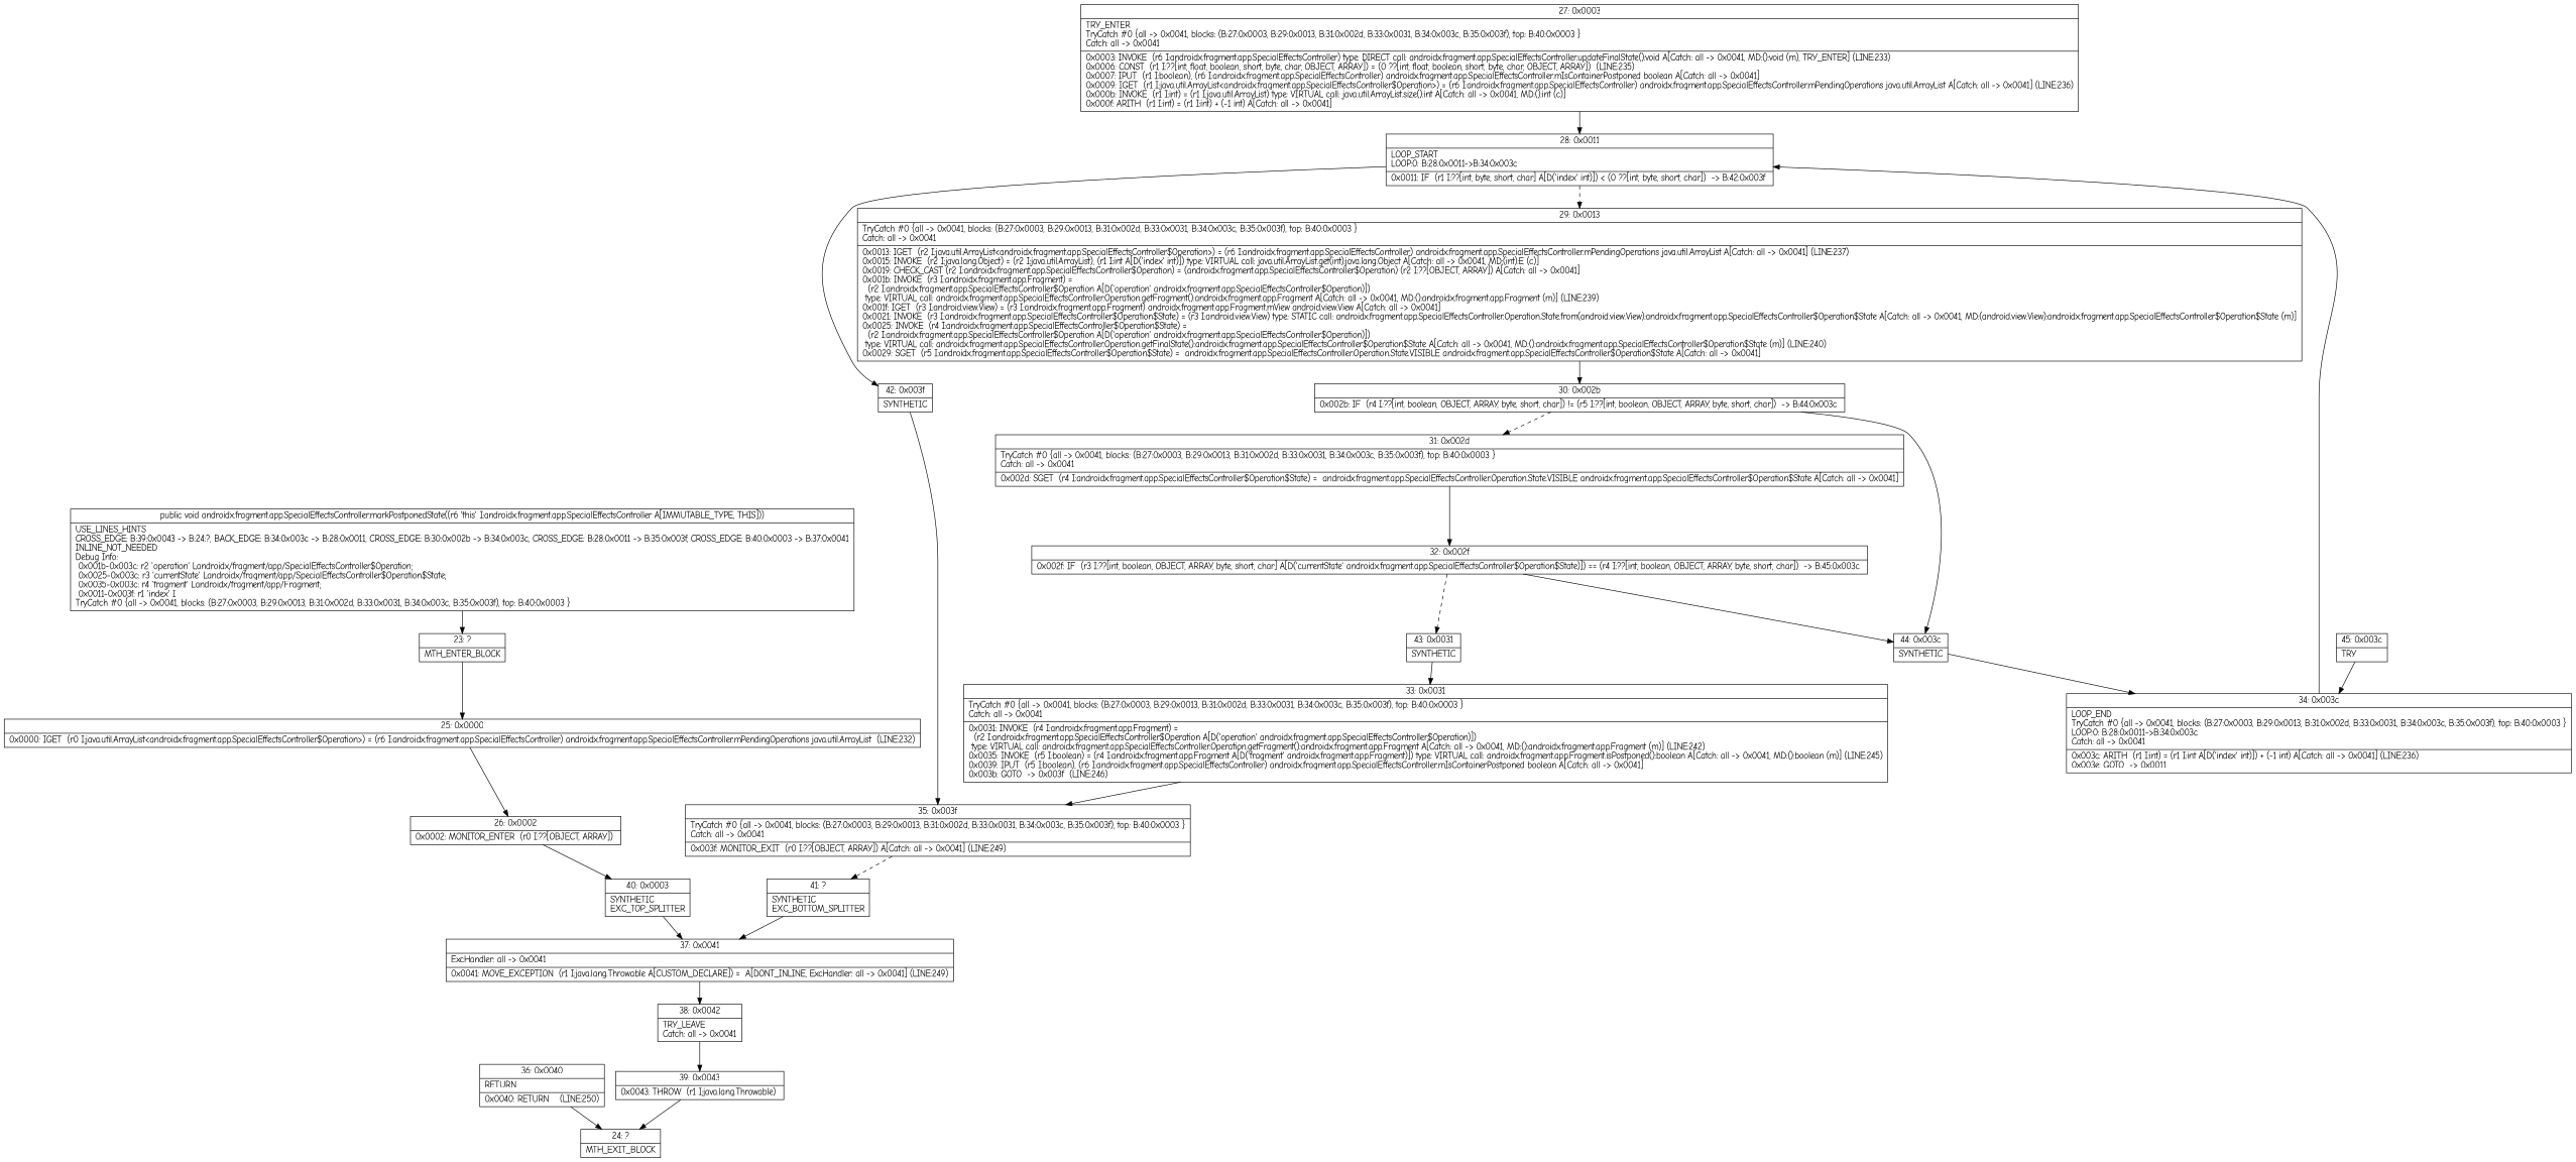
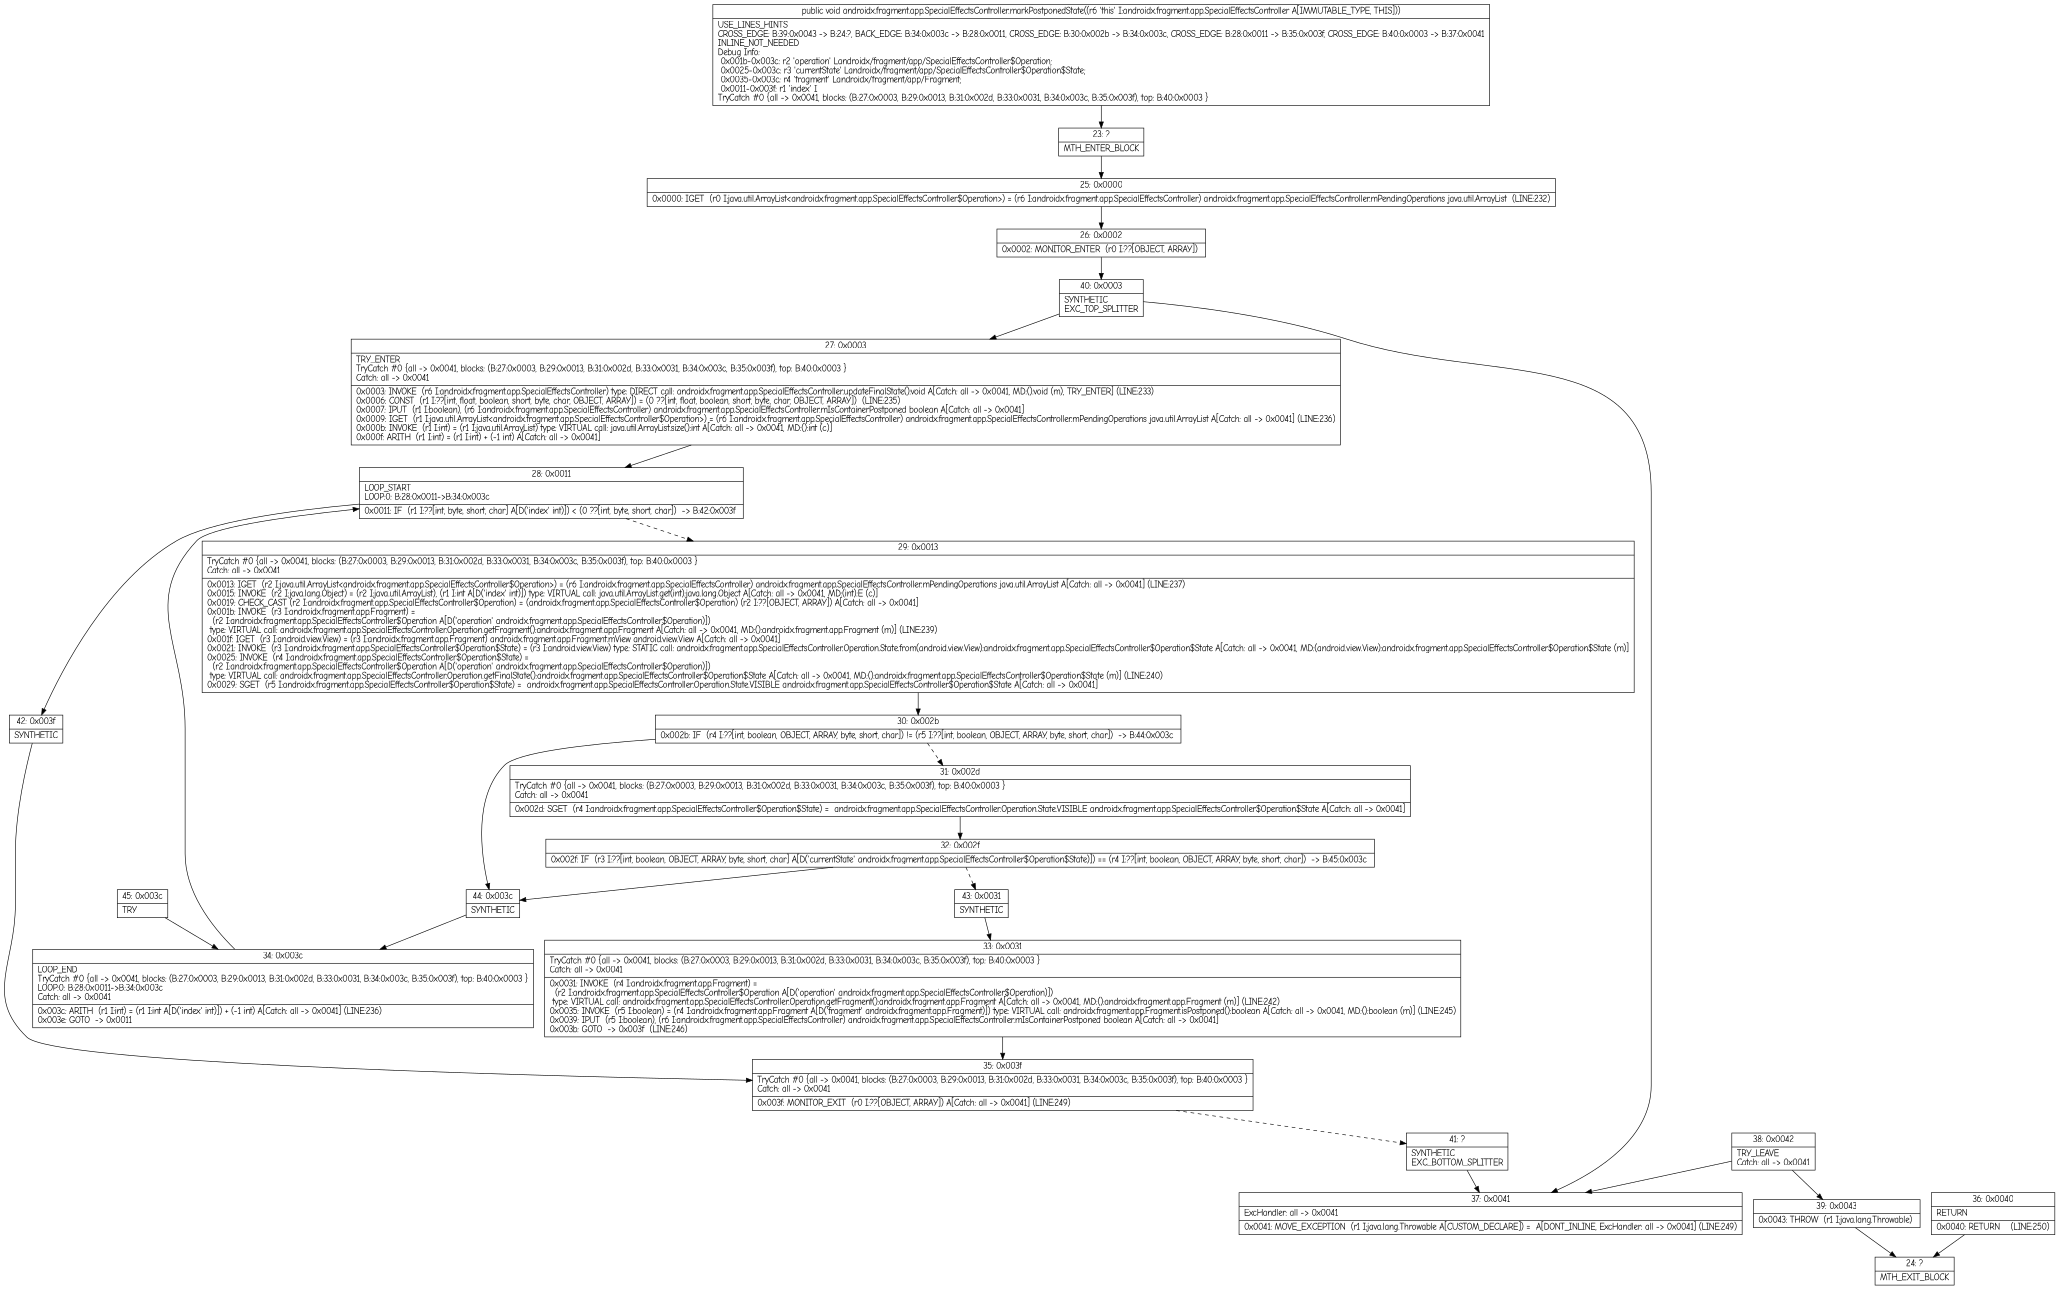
  digraph {
    fontname="Comic Neue"
    node [fontname="Comic Neue" shape=record]
    edge [fontname="Comic Neue"]
    n1 [label="{23\:\ ?|MTH_ENTER_BLOCK\l}"]
    n2 [label="{25\:\ 0x0000|0x0000: IGET  (r0 I:java.util.ArrayList\<androidx.fragment.app.SpecialEffectsController$Operation\>) = (r6 I:androidx.fragment.app.SpecialEffectsController) androidx.fragment.app.SpecialEffectsController.mPendingOperations java.util.ArrayList  (LINE:232)\l}"]
    n3 [label="{26\:\ 0x0002|0x0002: MONITOR_ENTER  (r0 I:??[OBJECT, ARRAY]) \l}"]
    n4 [label="{40\:\ 0x0003|SYNTHETIC\lEXC_TOP_SPLITTER\l}"]
    n5 [label="{27\:\ 0x0003|TRY_ENTER\lTryCatch #0 \{all \-\> 0x0041, blocks: (B:27:0x0003, B:29:0x0013, B:31:0x002d, B:33:0x0031, B:34:0x003c, B:35:0x003f), top: B:40:0x0003 \}\lCatch: all \-\> 0x0041\l|0x0003: INVOKE  (r6 I:androidx.fragment.app.SpecialEffectsController) type: DIRECT call: androidx.fragment.app.SpecialEffectsController.updateFinalState():void A[Catch: all \-\> 0x0041, MD:():void (m), TRY_ENTER] (LINE:233)\l0x0006: CONST  (r1 I:??[int, float, boolean, short, byte, char, OBJECT, ARRAY]) = (0 ??[int, float, boolean, short, byte, char, OBJECT, ARRAY])  (LINE:235)\l0x0007: IPUT  (r1 I:boolean), (r6 I:androidx.fragment.app.SpecialEffectsController) androidx.fragment.app.SpecialEffectsController.mIsContainerPostponed boolean A[Catch: all \-\> 0x0041]\l0x0009: IGET  (r1 I:java.util.ArrayList\<androidx.fragment.app.SpecialEffectsController$Operation\>) = (r6 I:androidx.fragment.app.SpecialEffectsController) androidx.fragment.app.SpecialEffectsController.mPendingOperations java.util.ArrayList A[Catch: all \-\> 0x0041] (LINE:236)\l0x000b: INVOKE  (r1 I:int) = (r1 I:java.util.ArrayList) type: VIRTUAL call: java.util.ArrayList.size():int A[Catch: all \-\> 0x0041, MD:():int (c)]\l0x000f: ARITH  (r1 I:int) = (r1 I:int) + (\-1 int) A[Catch: all \-\> 0x0041]\l}"]
    n6 [label="{37\:\ 0x0041|ExcHandler: all \-\> 0x0041\l|0x0041: MOVE_EXCEPTION  (r1 I:java.lang.Throwable A[CUSTOM_DECLARE]) =  A[DONT_INLINE, ExcHandler: all \-\> 0x0041] (LINE:249)\l}"]
    n7 [label="{28\:\ 0x0011|LOOP_START\lLOOP:0: B:28:0x0011\-\>B:34:0x003c\l|0x0011: IF  (r1 I:??[int, byte, short, char] A[D('index' int)]) \< (0 ??[int, byte, short, char])  \-\> B:42:0x003f \l}"]
    n8 [label="{38\:\ 0x0042|TRY_LEAVE\lCatch: all \-\> 0x0041\l}"]
    n9 [label="{29\:\ 0x0013|TryCatch #0 \{all \-\> 0x0041, blocks: (B:27:0x0003, B:29:0x0013, B:31:0x002d, B:33:0x0031, B:34:0x003c, B:35:0x003f), top: B:40:0x0003 \}\lCatch: all \-\> 0x0041\l|0x0013: IGET  (r2 I:java.util.ArrayList\<androidx.fragment.app.SpecialEffectsController$Operation\>) = (r6 I:androidx.fragment.app.SpecialEffectsController) androidx.fragment.app.SpecialEffectsController.mPendingOperations java.util.ArrayList A[Catch: all \-\> 0x0041] (LINE:237)\l0x0015: INVOKE  (r2 I:java.lang.Object) = (r2 I:java.util.ArrayList), (r1 I:int A[D('index' int)]) type: VIRTUAL call: java.util.ArrayList.get(int):java.lang.Object A[Catch: all \-\> 0x0041, MD:(int):E (c)]\l0x0019: CHECK_CAST (r2 I:androidx.fragment.app.SpecialEffectsController$Operation) = (androidx.fragment.app.SpecialEffectsController$Operation) (r2 I:??[OBJECT, ARRAY]) A[Catch: all \-\> 0x0041]\l0x001b: INVOKE  (r3 I:androidx.fragment.app.Fragment) = \l  (r2 I:androidx.fragment.app.SpecialEffectsController$Operation A[D('operation' androidx.fragment.app.SpecialEffectsController$Operation)])\l type: VIRTUAL call: androidx.fragment.app.SpecialEffectsController.Operation.getFragment():androidx.fragment.app.Fragment A[Catch: all \-\> 0x0041, MD:():androidx.fragment.app.Fragment (m)] (LINE:239)\l0x001f: IGET  (r3 I:android.view.View) = (r3 I:androidx.fragment.app.Fragment) androidx.fragment.app.Fragment.mView android.view.View A[Catch: all \-\> 0x0041]\l0x0021: INVOKE  (r3 I:androidx.fragment.app.SpecialEffectsController$Operation$State) = (r3 I:android.view.View) type: STATIC call: androidx.fragment.app.SpecialEffectsController.Operation.State.from(android.view.View):androidx.fragment.app.SpecialEffectsController$Operation$State A[Catch: all \-\> 0x0041, MD:(android.view.View):androidx.fragment.app.SpecialEffectsController$Operation$State (m)]\l0x0025: INVOKE  (r4 I:androidx.fragment.app.SpecialEffectsController$Operation$State) = \l  (r2 I:androidx.fragment.app.SpecialEffectsController$Operation A[D('operation' androidx.fragment.app.SpecialEffectsController$Operation)])\l type: VIRTUAL call: androidx.fragment.app.SpecialEffectsController.Operation.getFinalState():androidx.fragment.app.SpecialEffectsController$Operation$State A[Catch: all \-\> 0x0041, MD:():androidx.fragment.app.SpecialEffectsController$Operation$State (m)] (LINE:240)\l0x0029: SGET  (r5 I:androidx.fragment.app.SpecialEffectsController$Operation$State) =  androidx.fragment.app.SpecialEffectsController.Operation.State.VISIBLE androidx.fragment.app.SpecialEffectsController$Operation$State A[Catch: all \-\> 0x0041]\l}"]
    n10 [label="{42\:\ 0x003f|SYNTHETIC\l}"]
    n11 [label="{30\:\ 0x002b|0x002b: IF  (r4 I:??[int, boolean, OBJECT, ARRAY, byte, short, char]) != (r5 I:??[int, boolean, OBJECT, ARRAY, byte, short, char])  \-\> B:44:0x003c \l}"]
    n12 [label="{35\:\ 0x003f|TryCatch #0 \{all \-\> 0x0041, blocks: (B:27:0x0003, B:29:0x0013, B:31:0x002d, B:33:0x0031, B:34:0x003c, B:35:0x003f), top: B:40:0x0003 \}\lCatch: all \-\> 0x0041\l|0x003f: MONITOR_EXIT  (r0 I:??[OBJECT, ARRAY]) A[Catch: all \-\> 0x0041] (LINE:249)\l}"]
    n13 [label="{31\:\ 0x002d|TryCatch #0 \{all \-\> 0x0041, blocks: (B:27:0x0003, B:29:0x0013, B:31:0x002d, B:33:0x0031, B:34:0x003c, B:35:0x003f), top: B:40:0x0003 \}\lCatch: all \-\> 0x0041\l|0x002d: SGET  (r4 I:androidx.fragment.app.SpecialEffectsController$Operation$State) =  androidx.fragment.app.SpecialEffectsController.Operation.State.VISIBLE androidx.fragment.app.SpecialEffectsController$Operation$State A[Catch: all \-\> 0x0041]\l}"]
    n14 [label="{44\:\ 0x003c|SYNTHETIC\l}"]
    n15 [label="{32\:\ 0x002f|0x002f: IF  (r3 I:??[int, boolean, OBJECT, ARRAY, byte, short, char] A[D('currentState' androidx.fragment.app.SpecialEffectsController$Operation$State)]) == (r4 I:??[int, boolean, OBJECT, ARRAY, byte, short, char])  \-\> B:45:0x003c \l}"]
    n16 [label="{34\:\ 0x003c|LOOP_END\lTryCatch #0 \{all \-\> 0x0041, blocks: (B:27:0x0003, B:29:0x0013, B:31:0x002d, B:33:0x0031, B:34:0x003c, B:35:0x003f), top: B:40:0x0003 \}\lLOOP:0: B:28:0x0011\-\>B:34:0x003c\lCatch: all \-\> 0x0041\l|0x003c: ARITH  (r1 I:int) = (r1 I:int A[D('index' int)]) + (\-1 int) A[Catch: all \-\> 0x0041] (LINE:236)\l0x003e: GOTO  \-\> 0x0011 \l}"]
    n17 [label="{43\:\ 0x0031|SYNTHETIC\l}"]
    n18 [label="{33\:\ 0x0031|TryCatch #0 \{all \-\> 0x0041, blocks: (B:27:0x0003, B:29:0x0013, B:31:0x002d, B:33:0x0031, B:34:0x003c, B:35:0x003f), top: B:40:0x0003 \}\lCatch: all \-\> 0x0041\l|0x0031: INVOKE  (r4 I:androidx.fragment.app.Fragment) = \l  (r2 I:androidx.fragment.app.SpecialEffectsController$Operation A[D('operation' androidx.fragment.app.SpecialEffectsController$Operation)])\l type: VIRTUAL call: androidx.fragment.app.SpecialEffectsController.Operation.getFragment():androidx.fragment.app.Fragment A[Catch: all \-\> 0x0041, MD:():androidx.fragment.app.Fragment (m)] (LINE:242)\l0x0035: INVOKE  (r5 I:boolean) = (r4 I:androidx.fragment.app.Fragment A[D('fragment' androidx.fragment.app.Fragment)]) type: VIRTUAL call: androidx.fragment.app.Fragment.isPostponed():boolean A[Catch: all \-\> 0x0041, MD:():boolean (m)] (LINE:245)\l0x0039: IPUT  (r5 I:boolean), (r6 I:androidx.fragment.app.SpecialEffectsController) androidx.fragment.app.SpecialEffectsController.mIsContainerPostponed boolean A[Catch: all \-\> 0x0041]\l0x003b: GOTO  \-\> 0x003f  (LINE:246)\l}"]
    n19 [label="{45\:\ 0x003c|TRY\l}"]
    n20 [label="{41\:\ ?|SYNTHETIC\lEXC_BOTTOM_SPLITTER\l}"]
    n21 [label="{36\:\ 0x0040|RETURN\l|0x0040: RETURN    (LINE:250)\l}"]
    n22 [label="{24\:\ ?|MTH_EXIT_BLOCK\l}"]
    n23 [label="{39\:\ 0x0043|0x0043: THROW  (r1 I:java.lang.Throwable) \l}"]
    n24 [label="{public void androidx.fragment.app.SpecialEffectsController.markPostponedState((r6 'this' I:androidx.fragment.app.SpecialEffectsController A[IMMUTABLE_TYPE, THIS]))  | USE_LINES_HINTS\lCROSS_EDGE: B:39:0x0043 \-\> B:24:?, BACK_EDGE: B:34:0x003c \-\> B:28:0x0011, CROSS_EDGE: B:30:0x002b \-\> B:34:0x003c, CROSS_EDGE: B:28:0x0011 \-\> B:35:0x003f, CROSS_EDGE: B:40:0x0003 \-\> B:37:0x0041\lINLINE_NOT_NEEDED\lDebug Info:\l  0x001b\-0x003c: r2 'operation' Landroidx\/fragment\/app\/SpecialEffectsController$Operation;\l  0x0025\-0x003c: r3 'currentState' Landroidx\/fragment\/app\/SpecialEffectsController$Operation$State;\l  0x0035\-0x003c: r4 'fragment' Landroidx\/fragment\/app\/Fragment;\l  0x0011\-0x003f: r1 'index' I\lTryCatch #0 \{all \-\> 0x0041, blocks: (B:27:0x0003, B:29:0x0013, B:31:0x002d, B:33:0x0031, B:34:0x003c, B:35:0x003f), top: B:40:0x0003 \}\l}"]
    n1 -> n2
    n2 -> n3
    n3 -> n4
+   n4 -> n5
    n4 -> n6
    n5 -> n7
-   n6 -> n8
+   n8 -> n6
    n7 -> n9 [style=dashed]
    n7 -> n10
    n8 -> n23
    n9 -> n11
    n10 -> n12
    n11 -> n13 [style=dashed]
    n11 -> n14
    n12 -> n20 [style=dashed]
    n13 -> n15
    n14 -> n16
    n15 -> n14
    n15 -> n17 [style=dashed]
    n16 -> n7
    n17 -> n18
    n18 -> n12
    n19 -> n16
    n20 -> n6
    n21 -> n22
    n23 -> n22
    n24 -> n1
  }
